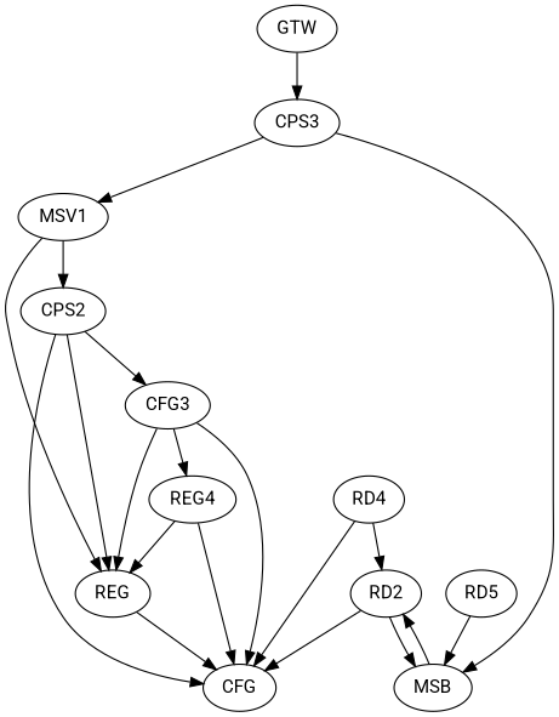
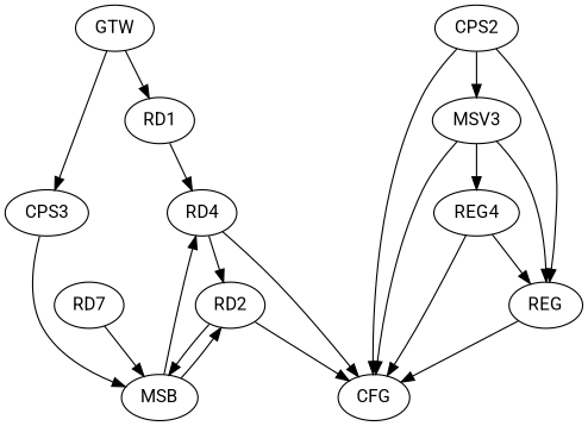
  strict digraph {
    fontname=Roboto
    node [fontname=Roboto]
    edge [fontname=Roboto]
+   n1 [label=RD1]
    n2 [label=RD4]
    n3 [label=CFG]
    n4 [label=RD2]
    n5 [label=REG]
    n6 [label=MSB]
-   n7 [label=RD5]
+   n7 [label=RD7]
    n8 [label=CPS3]
-   n9 [label=MSV1]
    n10 [label=CPS2]
    n11 [label=GTW]
-   n12 [label=CFG3]
+   n12 [label=MSV3]
    n13 [label=REG4]
+   n1 -> n2
    n2 -> n3
    n2 -> n4
    n4 -> n3
    n4 -> n6
    n5 -> n3
+   n6 -> n2
    n6 -> n4
    n7 -> n6
    n8 -> n6
-   n8 -> n9
-   n9 -> n5
-   n9 -> n10
    n10 -> n3
    n10 -> n5
    n10 -> n12
+   n11 -> n1
    n11 -> n8
    n12 -> n3
    n12 -> n5
    n12 -> n13
    n13 -> n3
    n13 -> n5
  }
